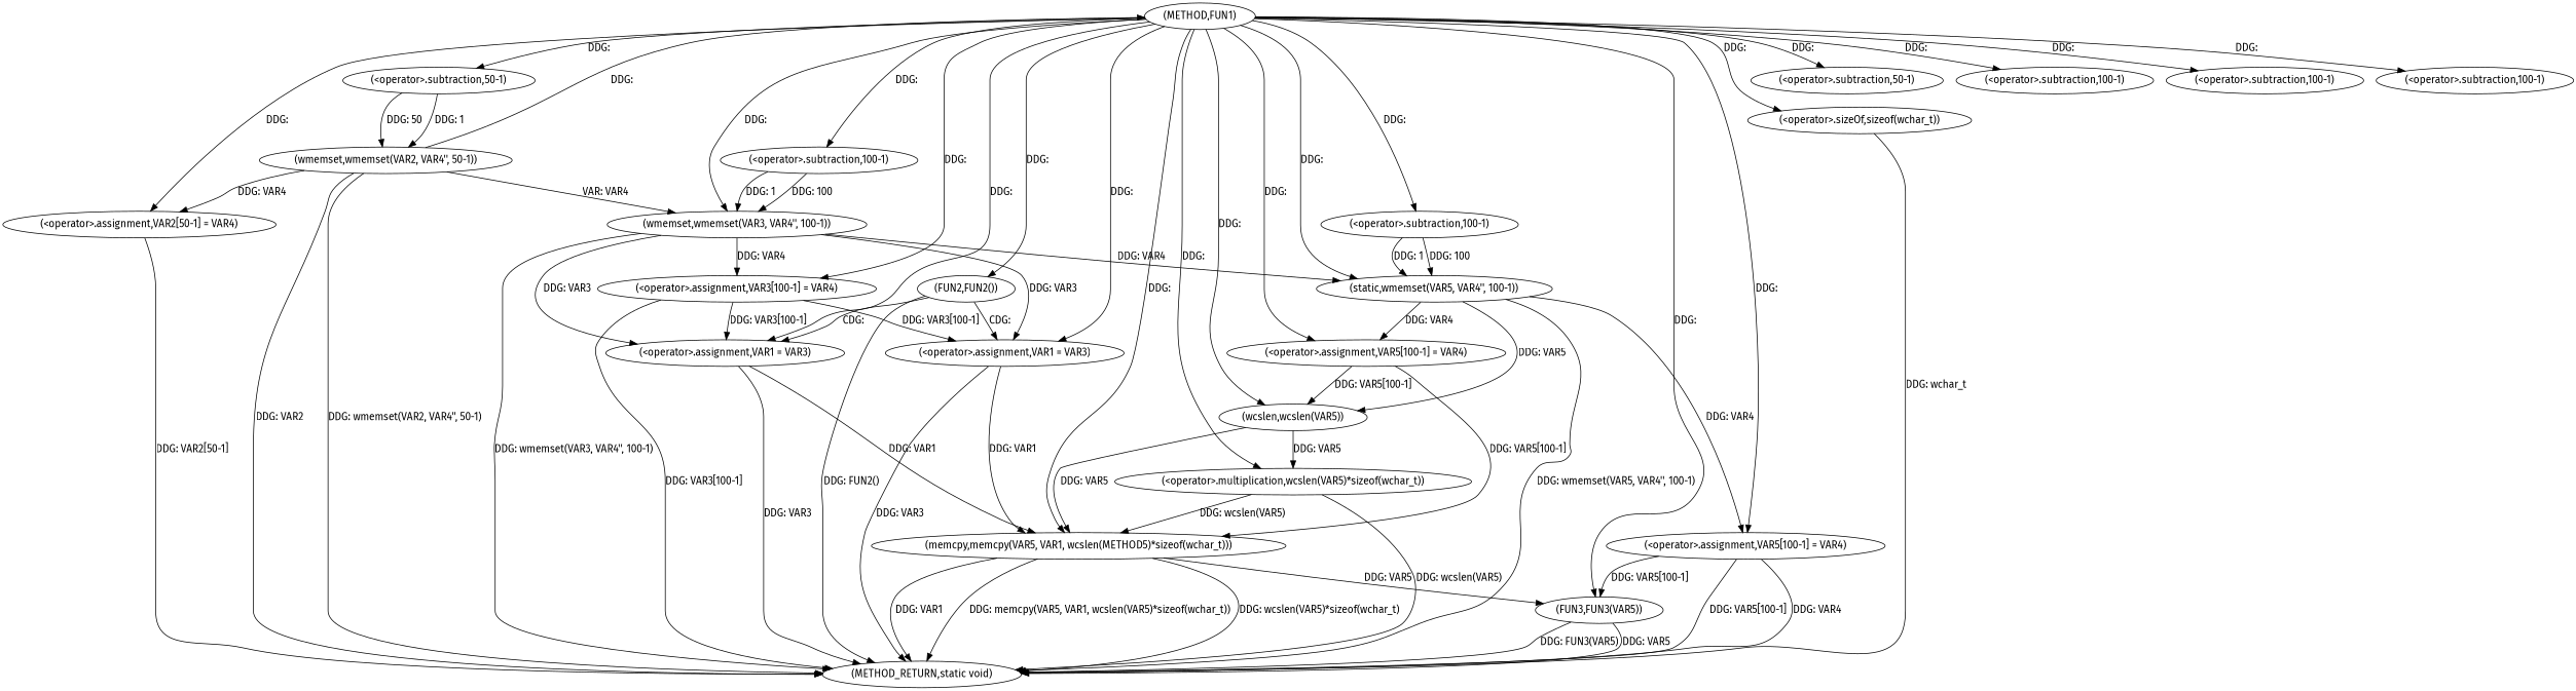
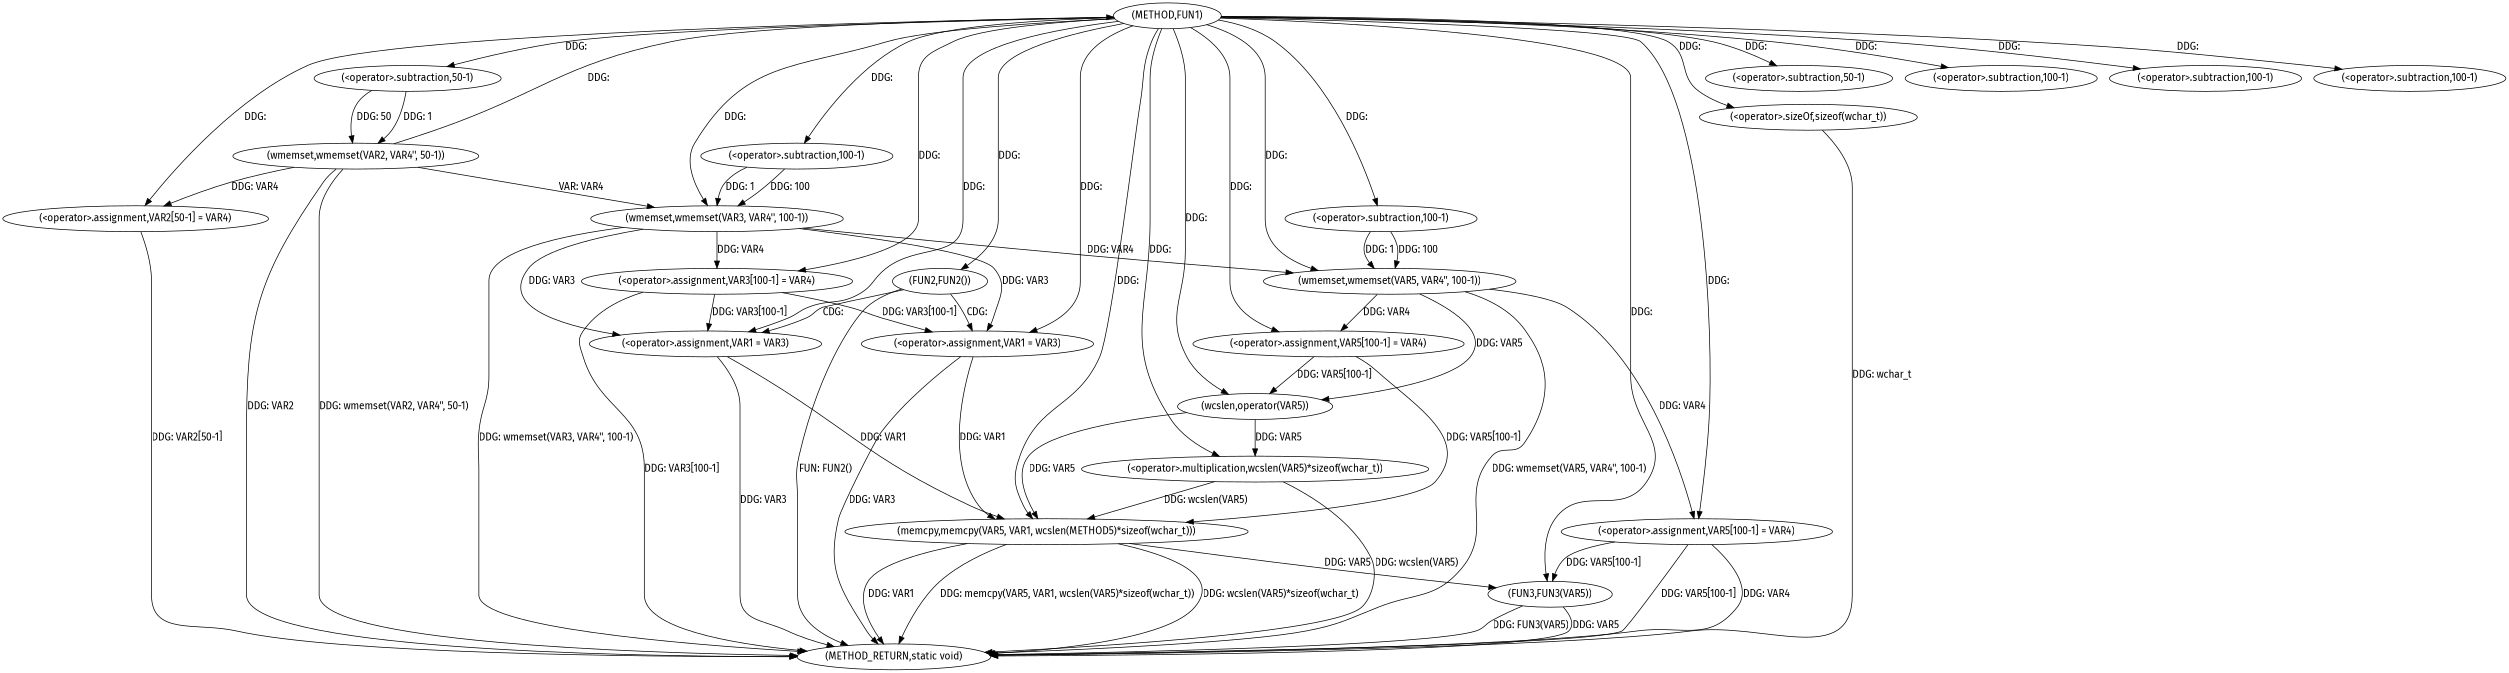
  digraph {
    fontname="Fira Sans"
    node [fontname="Fira Sans"]
    edge [fontname="Fira Sans"]
    n1 [label="(METHOD,FUN1)"]
    n2 [label="(<operator>.subtraction,50-1)"]
    n3 [label="(<operator>.assignment,VAR2[50-1] = VAR4)"]
    n4 [label="(<operator>.subtraction,50-1)"]
    n5 [label="(wmemset,wmemset(VAR3, VAR4'', 100-1))"]
    n6 [label="(<operator>.subtraction,100-1)"]
    n7 [label="(<operator>.assignment,VAR3[100-1] = VAR4)"]
    n8 [label="(<operator>.subtraction,100-1)"]
    n9 [label="(FUN2,FUN2())"]
    n10 [label="(<operator>.assignment,VAR1 = VAR3)"]
    n11 [label="(<operator>.assignment,VAR1 = VAR3)"]
-   n12 [label="(static,wmemset(VAR5, VAR4'', 100-1))"]
+   n12 [label="(wmemset,wmemset(VAR5, VAR4'', 100-1))"]
    n13 [label="(<operator>.subtraction,100-1)"]
    n14 [label="(<operator>.assignment,VAR5[100-1] = VAR4)"]
    n15 [label="(<operator>.subtraction,100-1)"]
    n16 [label="(memcpy,memcpy(VAR5, VAR1, wcslen(METHOD5)*sizeof(wchar_t)))"]
    n17 [label="(<operator>.multiplication,wcslen(VAR5)*sizeof(wchar_t))"]
-   n18 [label="(wcslen,wcslen(VAR5))"]
+   n18 [label="(wcslen,operator(VAR5))"]
    n19 [label="(<operator>.sizeOf,sizeof(wchar_t))"]
    n20 [label="(<operator>.assignment,VAR5[100-1] = VAR4)"]
    n21 [label="(<operator>.subtraction,100-1)"]
    n22 [label="(FUN3,FUN3(VAR5))"]
    n23 [label="(wmemset,wmemset(VAR2, VAR4'', 50-1))"]
    n24 [label="(METHOD_RETURN,static void)"]
    n1 -> n2 [label="DDG: "]
    n1 -> n3 [label="DDG: "]
    n1 -> n4 [label="DDG: "]
    n1 -> n5 [label="DDG: "]
    n1 -> n6 [label="DDG: "]
    n1 -> n7 [label="DDG: "]
    n1 -> n8 [label="DDG: "]
    n1 -> n9 [label="DDG: "]
    n1 -> n10 [label="DDG: "]
    n1 -> n11 [label="DDG: "]
    n1 -> n12 [label="DDG: "]
    n1 -> n13 [label="DDG: "]
    n1 -> n14 [label="DDG: "]
    n1 -> n15 [label="DDG: "]
    n1 -> n16 [label="DDG: "]
    n1 -> n17 [label="DDG: "]
    n1 -> n18 [label="DDG: "]
    n1 -> n19 [label="DDG: "]
    n1 -> n20 [label="DDG: "]
    n1 -> n21 [label="DDG: "]
    n1 -> n22 [label="DDG: "]
    n2 -> n23 [label="DDG: 50"]
    n2 -> n23 [label="DDG: 1"]
    n3 -> n24 [label="DDG: VAR2[50-1]"]
    n5 -> n7 [label="DDG: VAR4"]
    n5 -> n10 [label="DDG: VAR3"]
    n5 -> n11 [label="DDG: VAR3"]
    n5 -> n12 [label="DDG: VAR4"]
    n5 -> n24 [label="DDG: wmemset(VAR3, VAR4'', 100-1)"]
    n6 -> n5 [label="DDG: 100"]
    n6 -> n5 [label="DDG: 1"]
    n7 -> n10 [label="DDG: VAR3[100-1]"]
    n7 -> n11 [label="DDG: VAR3[100-1]"]
    n7 -> n24 [label="DDG: VAR3[100-1]"]
    n9 -> n10 [label="CDG: "]
    n9 -> n11 [label="CDG: "]
-   n9 -> n24 [label="DDG: FUN2()"]
+   n9 -> n24 [label="FUN: FUN2()"]
    n10 -> n16 [label="DDG: VAR1"]
    n10 -> n24 [label="DDG: VAR3"]
    n11 -> n16 [label="DDG: VAR1"]
    n11 -> n24 [label="DDG: VAR3"]
    n12 -> n14 [label="DDG: VAR4"]
    n12 -> n18 [label="DDG: VAR5"]
    n12 -> n20 [label="DDG: VAR4"]
    n12 -> n24 [label="DDG: wmemset(VAR5, VAR4'', 100-1)"]
    n13 -> n12 [label="DDG: 100"]
    n13 -> n12 [label="DDG: 1"]
    n14 -> n16 [label="DDG: VAR5[100-1]"]
    n14 -> n18 [label="DDG: VAR5[100-1]"]
    n16 -> n22 [label="DDG: VAR5"]
    n16 -> n24 [label="DDG: VAR1"]
    n16 -> n24 [label="DDG: memcpy(VAR5, VAR1, wcslen(VAR5)*sizeof(wchar_t))"]
    n16 -> n24 [label="DDG: wcslen(VAR5)*sizeof(wchar_t)"]
    n17 -> n16 [label="DDG: wcslen(VAR5)"]
    n17 -> n24 [label="DDG: wcslen(VAR5)"]
    n18 -> n16 [label="DDG: VAR5"]
    n18 -> n17 [label="DDG: VAR5"]
    n19 -> n24 [label="DDG: wchar_t"]
    n20 -> n22 [label="DDG: VAR5[100-1]"]
    n20 -> n24 [label="DDG: VAR5[100-1]"]
    n20 -> n24 [label="DDG: VAR4"]
    n22 -> n24 [label="DDG: FUN3(VAR5)"]
    n22 -> n24 [label="DDG: VAR5"]
    n23 -> n1 [label="DDG: "]
    n23 -> n3 [label="DDG: VAR4"]
    n23 -> n5 [label="VAR: VAR4"]
    n23 -> n24 [label="DDG: wmemset(VAR2, VAR4'', 50-1)"]
    n23 -> n24 [label="DDG: VAR2"]
  }
